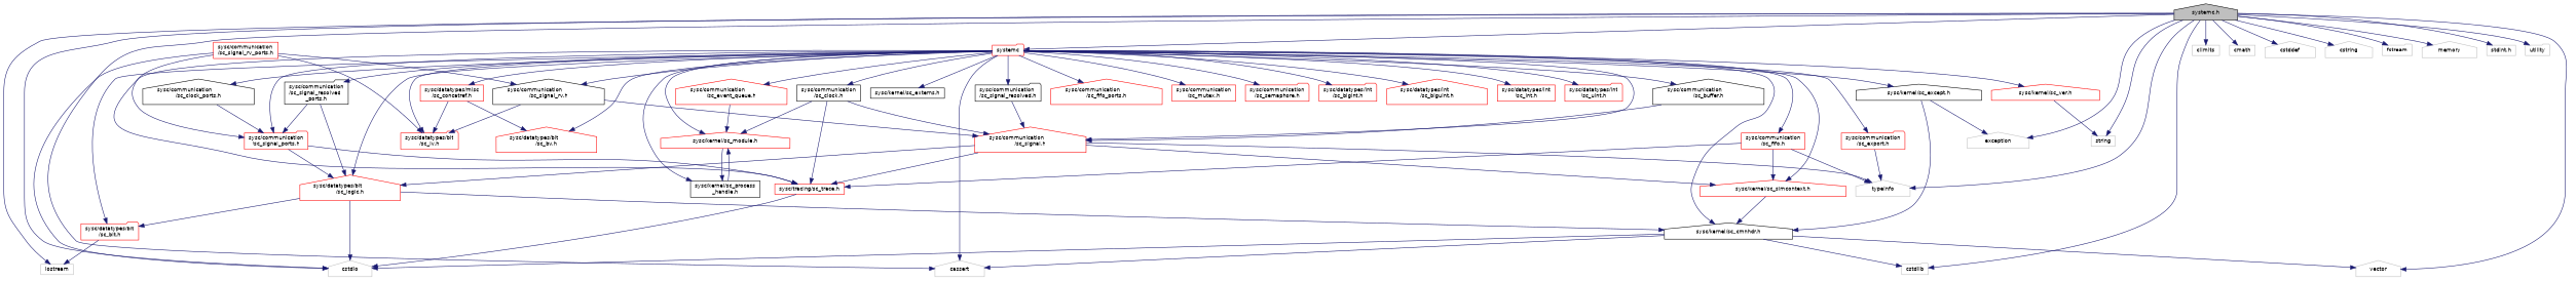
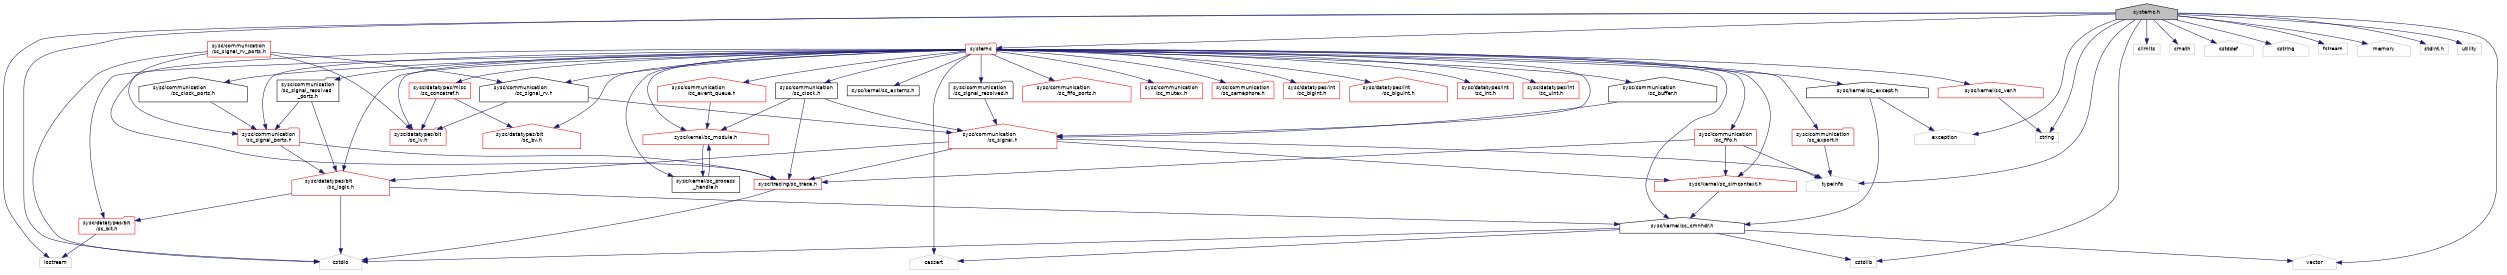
  digraph {
    fontname="DejaVu Sans"
    node [color=red fillcolor=white fontname="DejaVu Sans" fontsize=10 shape=house style=filled]
    edge [color=midnightblue fontname="DejaVu Sans" fontsize=10 labelfontname=FreeSans labelfontsize=10 style=solid]
    n1 [color=black fillcolor=grey75 fontcolor=black height=0.2 label="systemc.h" width=0.4]
    n2 [color=grey75 height=0.2 label=cassert width=0.4]
    n3 [color=grey75 height=0.2 label=climits shape=box width=0.4]
    n4 [color=grey75 height=0.2 label=cmath shape=box width=0.4]
    n5 [color=grey75 height=0.2 label=cstddef width=0.4]
    n6 [color=grey75 height=0.2 label=cstdio width=0.4]
    n7 [color=grey75 height=0.2 label=cstdlib shape=folder width=0.4]
    n8 [color=grey75 height=0.2 label=cstring width=0.4]
    n9 [color=grey75 height=0.2 label=exception width=0.4]
    n10 [color=grey75 height=0.2 label=fstream shape=folder width=0.4]
    n11 [color=grey75 height=0.2 label=iostream shape=box width=0.4]
    n12 [color=grey75 height=0.2 label=memory width=0.4]
    n13 [color=grey75 height=0.2 label=string shape=box width=0.4]
    n14 [color=grey75 height=0.2 label="stdint.h" shape=box width=0.4]
    n15 [color=grey75 height=0.2 label=typeinfo width=0.4]
    n16 [color=grey75 height=0.2 label=utility shape=folder width=0.4]
    n17 [color=grey75 height=0.2 label=vector width=0.4]
    n18 [height=0.2 label=systemc shape=folder width=0.4]
    n19 [color=black height=0.2 label="sysc/kernel/sc_cmnhdr.h" width=0.4]
    n20 [color=black height=0.2 label="sysc/kernel/sc_externs.h" shape=box width=0.4]
    n21 [color=black height=0.2 label="sysc/kernel/sc_except.h" width=0.4]
    n22 [height=0.2 label="sysc/kernel/sc_module.h" width=0.4]
    n23 [color=black height=0.2 label="sysc/kernel/sc_process\l_handle.h" shape=box width=0.4]
    n24 [height=0.2 label="sysc/kernel/sc_simcontext.h" width=0.4]
    n25 [height=0.2 label="sysc/kernel/sc_ver.h" width=0.4]
    n26 [color=black height=0.2 label="sysc/communication\l/sc_buffer.h" width=0.4]
    n27 [height=0.2 label="sysc/communication\l/sc_signal.h" width=0.4]
    n28 [height=0.2 label="sysc/datatypes/bit\l/sc_logic.h" width=0.4]
    n29 [height=0.2 label="sysc/datatypes/bit\l/sc_bit.h" shape=folder width=0.4]
    n30 [height=0.2 label="sysc/tracing/sc_trace.h" shape=folder width=0.4]
    n31 [color=black height=0.2 label="sysc/communication\l/sc_clock.h" shape=box width=0.4]
    n32 [color=black height=0.2 label="sysc/communication\l/sc_clock_ports.h" width=0.4]
    n33 [height=0.2 label="sysc/communication\l/sc_signal_ports.h" shape=folder width=0.4]
    n34 [height=0.2 label="sysc/communication\l/sc_event_queue.h" width=0.4]
    n35 [height=0.2 label="sysc/communication\l/sc_export.h" shape=folder width=0.4]
    n36 [height=0.2 label="sysc/communication\l/sc_fifo.h" shape=box width=0.4]
    n37 [height=0.2 label="sysc/communication\l/sc_fifo_ports.h" width=0.4]
    n38 [height=0.2 label="sysc/communication\l/sc_mutex.h" shape=box width=0.4]
    n39 [height=0.2 label="sysc/communication\l/sc_semaphore.h" shape=folder width=0.4]
    n40 [color=black height=0.2 label="sysc/communication\l/sc_signal_resolved.h" shape=folder width=0.4]
    n41 [color=black height=0.2 label="sysc/communication\l/sc_signal_resolved\l_ports.h" shape=folder width=0.4]
    n42 [color=black height=0.2 label="sysc/communication\l/sc_signal_rv.h" width=0.4]
    n43 [height=0.2 label="sysc/datatypes/bit\l/sc_lv.h" shape=folder width=0.4]
    n44 [height=0.2 label="sysc/datatypes/bit\l/sc_bv.h" width=0.4]
    n45 [height=0.2 label="sysc/datatypes/int\l/sc_bigint.h" shape=folder width=0.4]
    n46 [height=0.2 label="sysc/datatypes/int\l/sc_biguint.h" width=0.4]
    n47 [height=0.2 label="sysc/datatypes/int\l/sc_int.h" shape=box width=0.4]
    n48 [height=0.2 label="sysc/datatypes/int\l/sc_uint.h" shape=folder width=0.4]
    n49 [height=0.2 label="sysc/datatypes/misc\l/sc_concatref.h" shape=box width=0.4]
    n50 [height=0.2 label="sysc/communication\l/sc_signal_rv_ports.h" shape=box width=0.4]
-   n1 -> n2
    n1 -> n3
    n1 -> n4
    n1 -> n5
    n1 -> n6
    n1 -> n7
    n1 -> n8
    n1 -> n9
    n1 -> n10
    n1 -> n11
    n1 -> n12
    n1 -> n13
    n1 -> n14
    n1 -> n15
    n1 -> n16
    n1 -> n17
    n1 -> n18
    n18 -> n2
    n18 -> n19
    n18 -> n20
    n18 -> n21
    n18 -> n22
    n18 -> n23
    n18 -> n24
    n18 -> n25
    n18 -> n26
    n18 -> n27
    n18 -> n28
    n18 -> n29
    n18 -> n30
    n18 -> n31
    n18 -> n32
    n18 -> n33
    n18 -> n34
    n18 -> n35
    n18 -> n36
    n18 -> n37
    n18 -> n38
    n18 -> n39
    n18 -> n40
    n18 -> n41
    n18 -> n42
    n18 -> n43
    n18 -> n44
    n18 -> n45
    n18 -> n46
    n18 -> n47
    n18 -> n48
    n18 -> n49
    n19 -> n2
    n19 -> n6
    n19 -> n7
    n19 -> n17
    n21 -> n9
    n21 -> n19
    n22 -> n23
    n23 -> n22
    n24 -> n19
    n25 -> n13
    n26 -> n27
    n27 -> n15
    n27 -> n24
    n27 -> n28
    n27 -> n30
    n28 -> n6
    n28 -> n19
    n28 -> n29
    n29 -> n11
    n30 -> n6
    n31 -> n22
    n31 -> n27
    n31 -> n30
    n32 -> n33
    n33 -> n28
    n33 -> n30
    n34 -> n22
    n35 -> n15
    n36 -> n15
    n36 -> n24
    n36 -> n30
    n40 -> n27
    n41 -> n28
    n41 -> n33
    n42 -> n27
    n42 -> n43
    n49 -> n43
    n49 -> n44
    n50 -> n6
    n50 -> n33
    n50 -> n42
    n50 -> n43
  }
